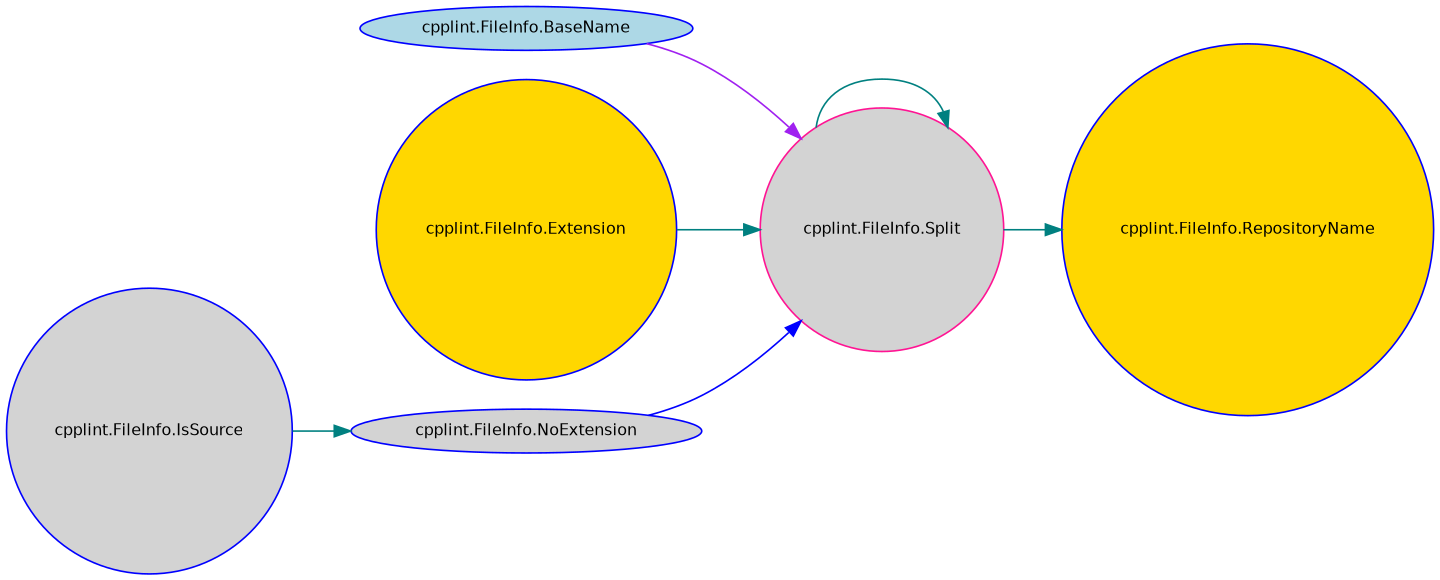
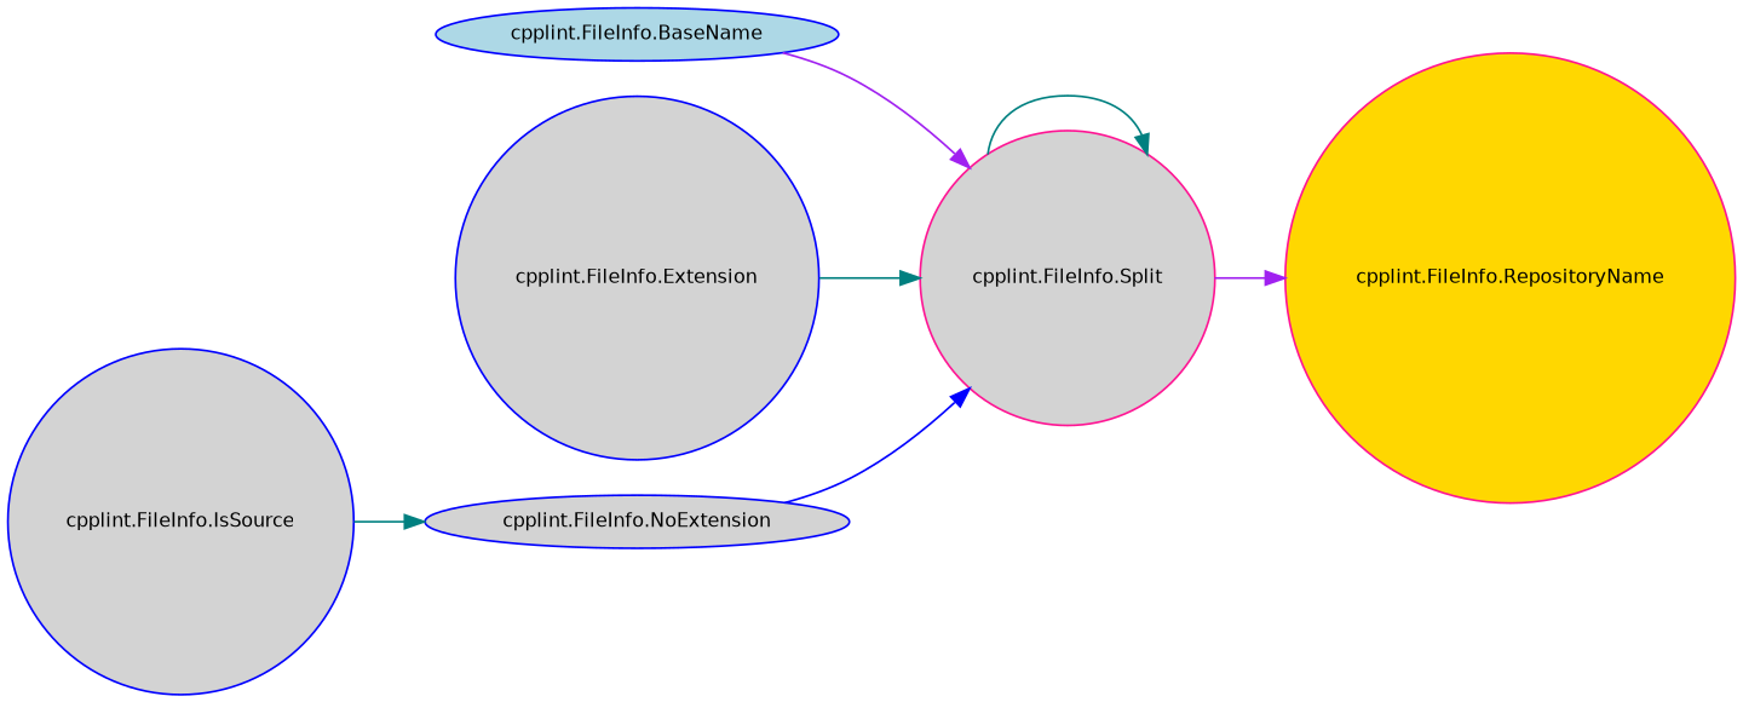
  digraph {
    rankdir=RL
    node [color=blue fillcolor=lightgrey fontname=Helvetica fontsize=10 shape=circle style=filled]
    edge [color=teal dir=back fontname=Helvetica fontsize=10 labelfontname=Helvetica labelfontsize=10 style=solid]
-   n1 [fillcolor=gold fontcolor=black height=0.2 label="cpplint.FileInfo.RepositoryName" width=0.4]
+   n1 [color=deeppink fillcolor=gold fontcolor=black height=0.2 label="cpplint.FileInfo.RepositoryName" width=0.4]
    n2 [color=deeppink height=0.2 label="cpplint.FileInfo.Split" width=0.4]
    n3 [fillcolor=lightblue height=0.2 label="cpplint.FileInfo.BaseName" shape=ellipse width=0.4]
-   n4 [fillcolor=gold height=0.2 label="cpplint.FileInfo.Extension" width=0.4]
+   n4 [height=0.2 label="cpplint.FileInfo.Extension" width=0.4]
    n5 [height=0.2 label="cpplint.FileInfo.NoExtension" shape=ellipse width=0.4]
    n6 [height=0.2 label="cpplint.FileInfo.IsSource" width=0.4]
-   n1 -> n2
+   n1 -> n2 [color=purple]
    n2 -> n2
    n2 -> n3 [color=purple]
    n2 -> n4
    n2 -> n5 [color=blue]
    n5 -> n6
  }
